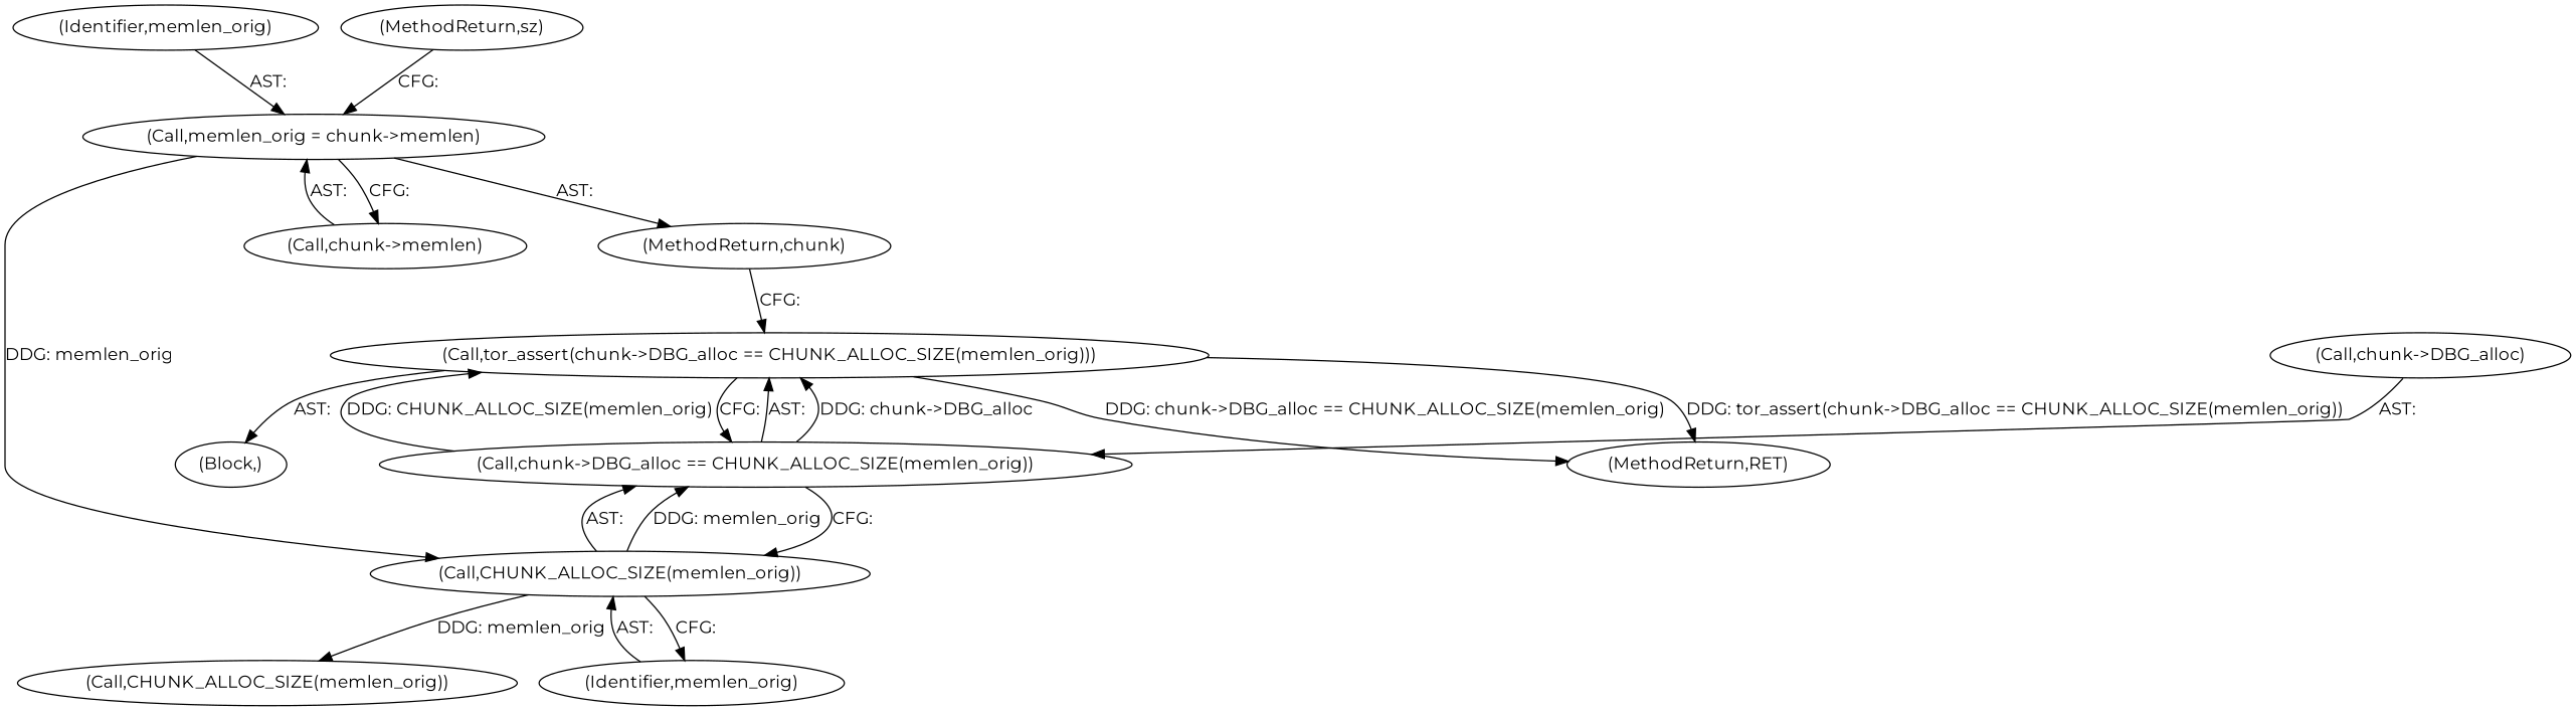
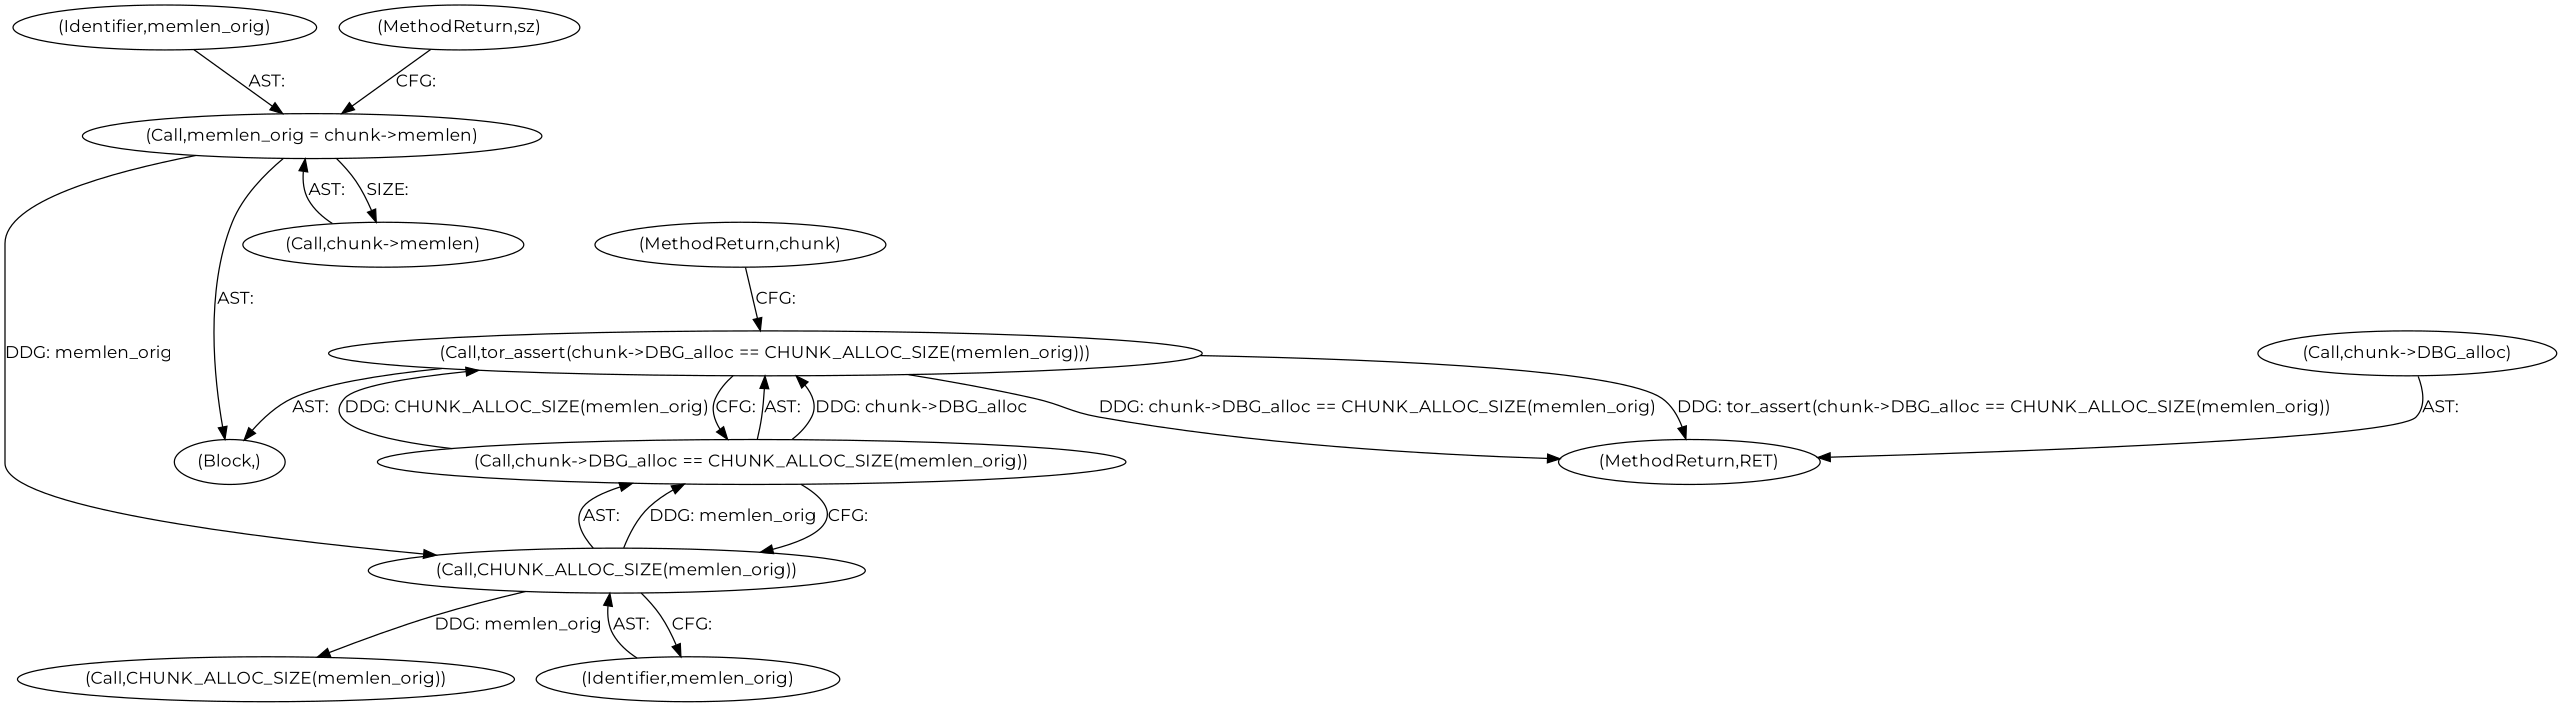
  digraph {
    fontname=Montserrat
    node [fontname=Montserrat]
    edge [fontname=Montserrat]
    n1 [label="(Call,tor_assert(chunk->DBG_alloc == CHUNK_ALLOC_SIZE(memlen_orig)))"]
    n2 [label="(Call,chunk->DBG_alloc == CHUNK_ALLOC_SIZE(memlen_orig))"]
    n3 [label="(MethodReturn,RET)"]
    n4 [label="(Block,)"]
    n5 [label="(Call,CHUNK_ALLOC_SIZE(memlen_orig))"]
    n6 [label="(Call,CHUNK_ALLOC_SIZE(memlen_orig))"]
    n7 [label="(Identifier,memlen_orig)"]
    n8 [label="(Call,memlen_orig = chunk->memlen)"]
    n9 [label="(Call,chunk->memlen)"]
    n10 [label="(Call,chunk->DBG_alloc)"]
    n11 [label="(Identifier,memlen_orig)"]
    n12 [label="(MethodReturn,sz)"]
    n13 [label="(MethodReturn,chunk)"]
    n1 -> n2 [label="CFG: "]
    n1 -> n3 [label="DDG: tor_assert(chunk->DBG_alloc == CHUNK_ALLOC_SIZE(memlen_orig))"]
    n1 -> n3 [label="DDG: chunk->DBG_alloc == CHUNK_ALLOC_SIZE(memlen_orig)"]
    n1 -> n4 [label="AST: "]
    n2 -> n1 [label="AST: "]
    n2 -> n1 [label="DDG: chunk->DBG_alloc"]
    n2 -> n1 [label="DDG: CHUNK_ALLOC_SIZE(memlen_orig)"]
    n2 -> n5 [label="CFG: "]
    n5 -> n2 [label="AST: "]
    n5 -> n2 [label="DDG: memlen_orig"]
    n5 -> n6 [label="DDG: memlen_orig"]
    n5 -> n7 [label="CFG: "]
    n7 -> n5 [label="AST: "]
-   n8 -> n13 [label="AST: "]
+   n8 -> n4 [label="AST: "]
    n8 -> n5 [label="DDG: memlen_orig"]
-   n8 -> n9 [label="CFG: "]
+   n8 -> n9 [label="SIZE: "]
    n9 -> n8 [label="AST: "]
-   n10 -> n2 [label="AST: "]
+   n10 -> n3 [label="AST: "]
    n11 -> n8 [label="AST: "]
    n12 -> n8 [label="CFG: "]
    n13 -> n1 [label="CFG: "]
  }
